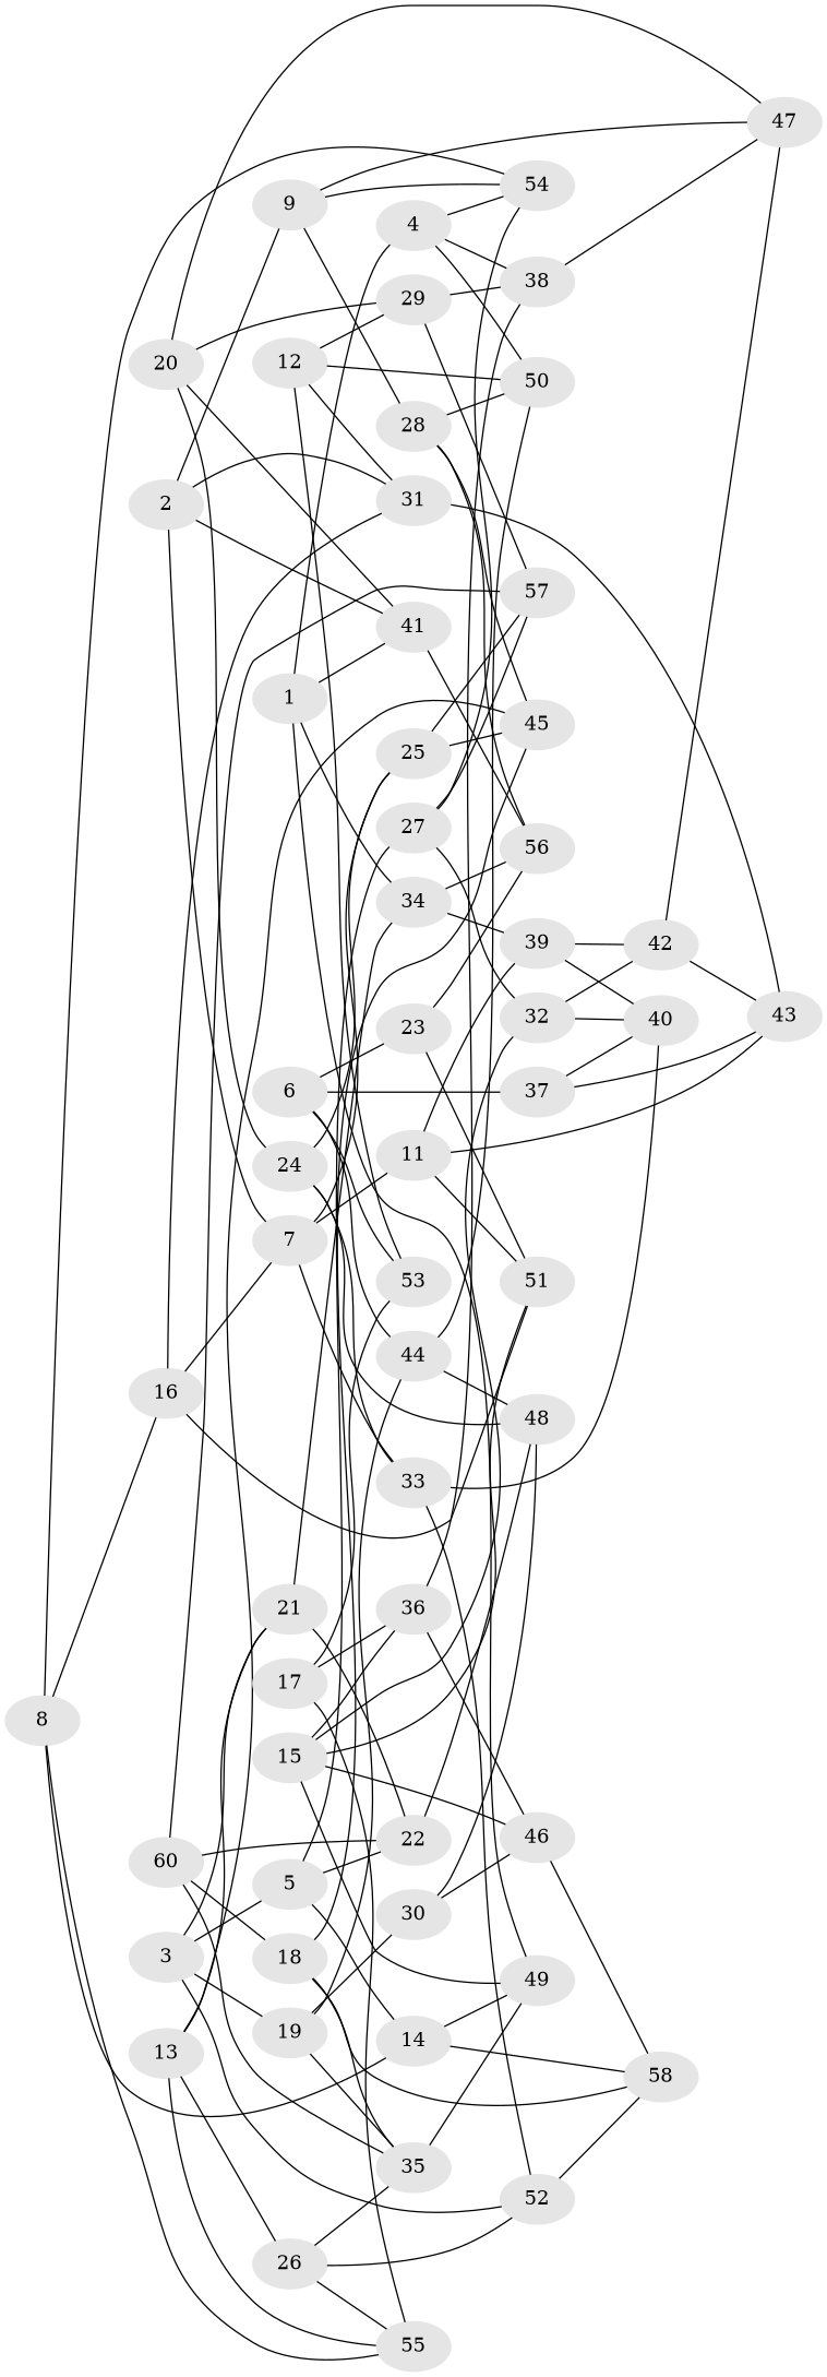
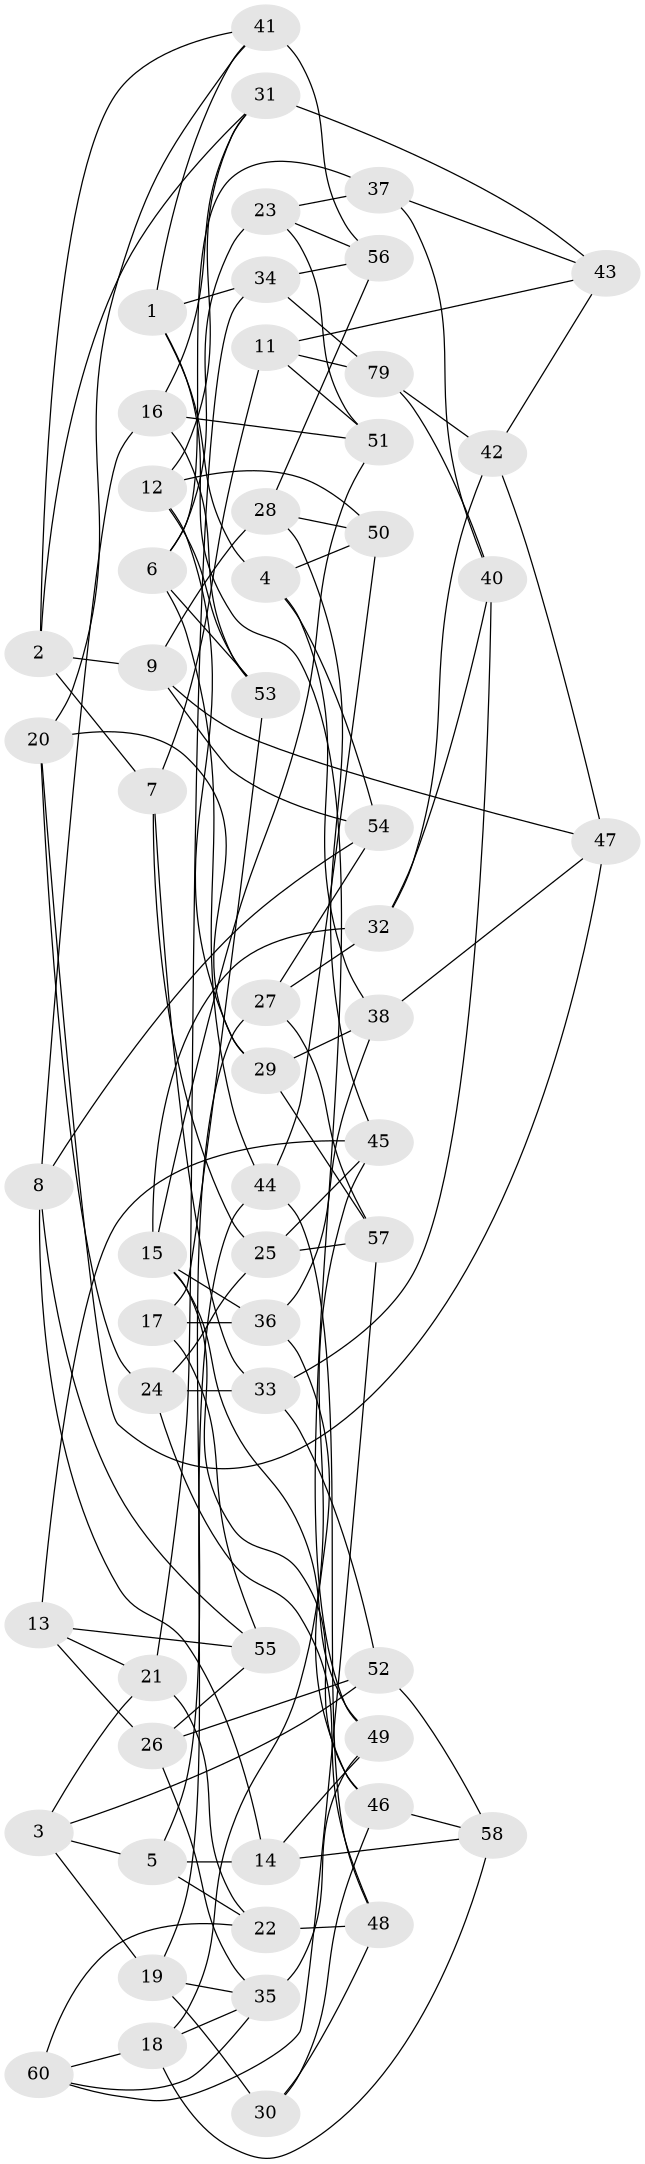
  graph {
    rankdir=LR
    node [color=gray90 style=filled]
    1
    4
    34
    41
    49
    38
    50
    54
-   39
+   39 [label=79]
    56
    2
    7
    9
    31
    11
    25
    33
    28
    47
    43
    3
    5
    19
    21
    52
    14
    22
    27
    44
    35
    30
    58
    48
    57
    32
    6
    23
    37
    53
    51
    40
    45
    8
    16
    55
    n46 [label=60]
    18
    42
    12
    29
    13
    26
    15
    36
    46
    17
    20
    24
    1 -- 4
    1 -- 34
    1 -- 41
    1 -- 49
    4 -- 38
    4 -- 50
    4 -- 54
    34 -- 39
    34 -- 56
    41 -- 56
    38 -- 47
    39 -- 40
    39 -- 42
    2 -- 41
    2 -- 7
    2 -- 9
    2 -- 31
    7 -- 11
    7 -- 25
    7 -- 33
    9 -- 54
    9 -- 28
    9 -- 47
    31 -- 43
    11 -- 39
    11 -- 43
    11 -- 51
    25 -- 57
    25 -- 45
    33 -- 52
    33 -- 40
    28 -- 50
    28 -- 56
    28 -- 45
    3 -- 5
    3 -- 19
    3 -- 21
    3 -- 52
    5 -- 14
    5 -- 22
    5 -- 27
    19 -- 44
    19 -- 35
    19 -- 30
    21 -- 34
    21 -- 22
    52 -- 58
    14 -- 49
    14 -- 58
    22 -- 48
    27 -- 54
    27 -- 57
    27 -- 32
    44 -- 50
    44 -- 48
    35 -- 49
    30 -- 48
    30 -- 46
    32 -- 40
    32 -- 42
    6 -- 44
    6 -- 23
    6 -- 37
    6 -- 53
    23 -- 56
+   23 -- 37
    23 -- 51
    37 -- 43
    37 -- 40
    8 -- 54
    8 -- 14
    8 -- 16
    8 -- 55
    16 -- 31
-   16 -- 7
+   16 -- 53
    16 -- 51
    n46 -- 22
    n46 -- 35
    n46 -- 57
    n46 -- 18
    18 -- 35
    18 -- 58
    18 -- 45
    42 -- 47
    42 -- 43
    12 -- 50
    12 -- 31
    12 -- 53
    12 -- 29
    29 -- 38
    29 -- 57
    13 -- 21
    13 -- 45
    13 -- 55
    13 -- 26
    26 -- 52
    26 -- 35
    26 -- 55
    15 -- 49
    15 -- 32
    15 -- 51
    15 -- 36
    15 -- 46
    36 -- 38
    36 -- 46
    46 -- 58
    17 -- 53
    17 -- 55
    17 -- 36
    20 -- 41
    20 -- 47
    20 -- 29
    20 -- 24
    24 -- 25
    24 -- 33
    24 -- 48
  }
